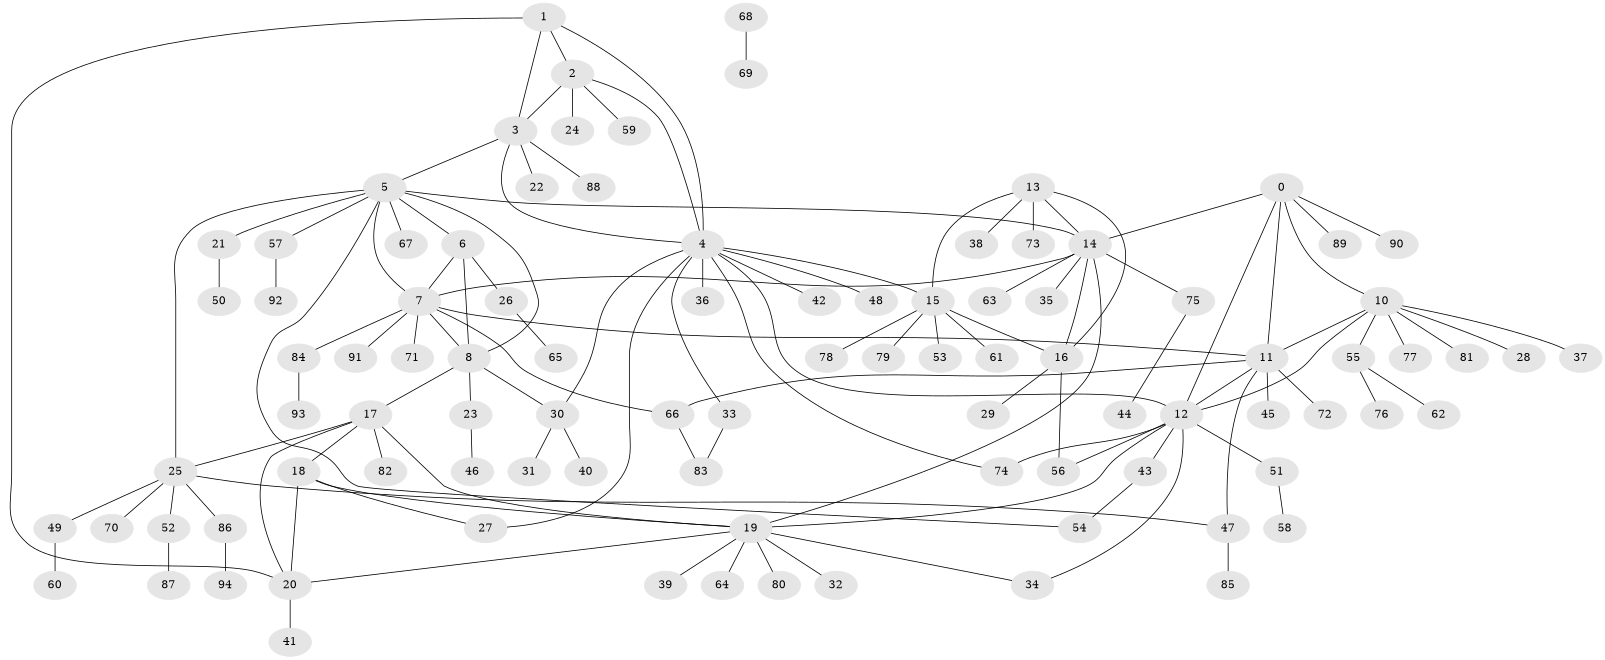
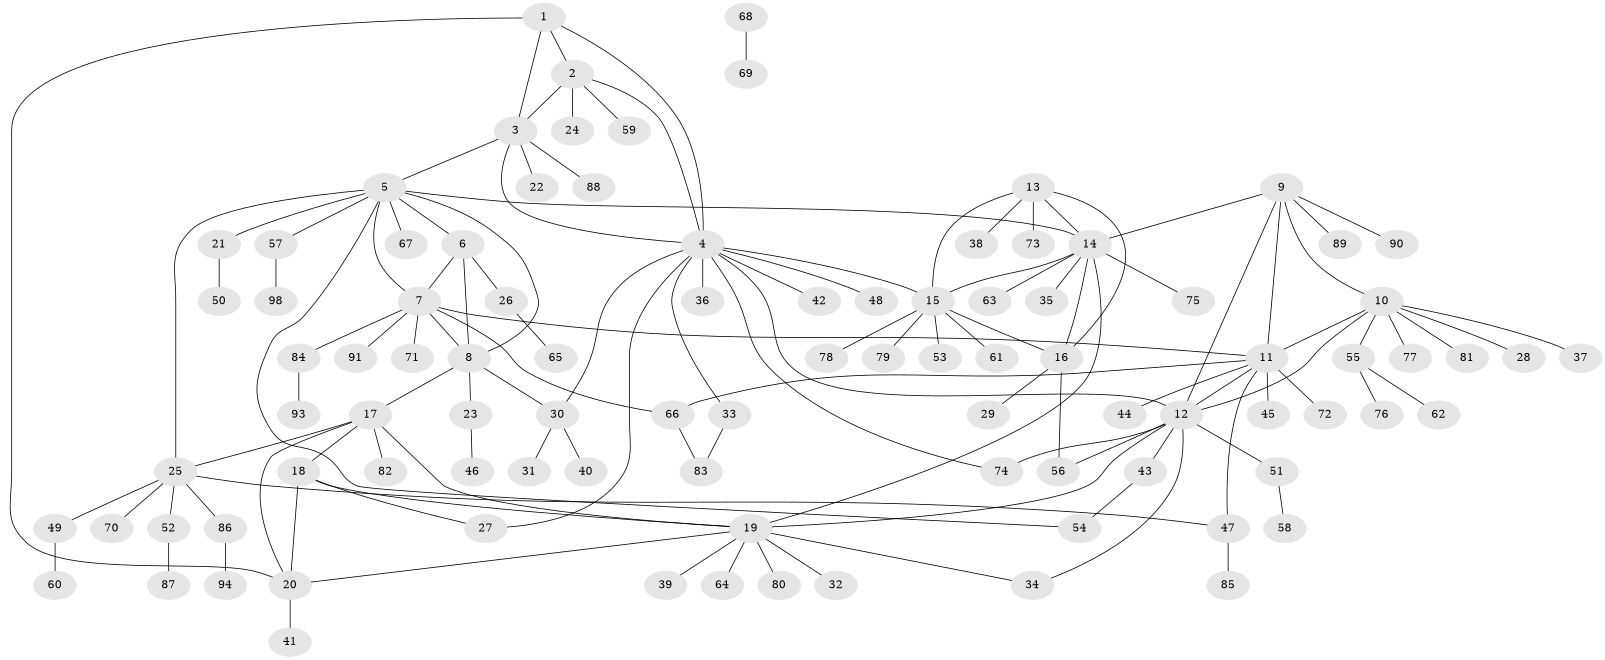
  graph {
    node [color=gray90 style=filled]
    1
    2
    3
    4
    20
    24
    59
    5
    22
    88
    12
    15
    27
    30
    33
    36
    42
    48
    74
    41
    6
    7
    8
    14
    21
    25
    54
    57
    67
    19
    34
    43
    51
    56
    16
    53
    61
    78
    79
    31
    40
    83
    26
    11
    66
    71
    84
    91
    17
    23
    35
    63
    75
    50
    47
    49
    52
    70
    86
-   92
+   92 [label=98]
    65
    44
    45
    72
    93
    18
    82
    46
-   9 [label=0]
+   9
    10
    89
    90
    28
    37
    55
    77
    81
    62
    76
    85
    32
    39
    64
    80
    58
    68
    69
    13
    38
    73
    29
    60
    87
    94
    1 -- 2
    1 -- 3
    1 -- 4
    1 -- 20
    2 -- 3
    2 -- 4
    2 -- 24
    2 -- 59
    3 -- 4
    3 -- 5
    3 -- 22
    3 -- 88
    4 -- 12
    4 -- 15
    4 -- 27
    4 -- 30
    4 -- 33
    4 -- 36
    4 -- 42
    4 -- 48
    4 -- 74
    20 -- 41
    5 -- 6
    5 -- 7
    5 -- 8
    5 -- 14
    5 -- 21
    5 -- 25
    5 -- 54
    5 -- 57
    5 -- 67
    12 -- 74
    12 -- 19
    12 -- 34
    12 -- 43
    12 -- 51
    12 -- 56
    15 -- 16
    15 -- 53
    15 -- 61
    15 -- 78
    15 -- 79
    30 -- 31
    30 -- 40
    33 -- 83
    6 -- 7
    6 -- 8
    6 -- 26
    7 -- 8
    7 -- 11
    7 -- 66
    7 -- 71
    7 -- 84
    7 -- 91
    8 -- 30
    8 -- 17
    8 -- 23
-   14 -- 7
+   14 -- 15
    14 -- 19
    14 -- 16
    14 -- 35
    14 -- 63
    14 -- 75
    21 -- 50
    25 -- 47
    25 -- 49
    25 -- 52
    25 -- 70
    25 -- 86
    57 -- 92
    19 -- 20
    19 -- 34
    19 -- 32
    19 -- 39
    19 -- 64
    19 -- 80
    43 -- 54
    51 -- 58
    16 -- 56
    16 -- 29
    26 -- 65
    11 -- 12
    11 -- 66
    11 -- 47
-   75 -- 44
+   11 -- 44
    11 -- 45
    11 -- 72
    66 -- 83
    84 -- 93
    17 -- 20
    17 -- 25
    17 -- 19
    17 -- 18
    17 -- 82
    23 -- 46
    47 -- 85
    49 -- 60
    52 -- 87
    86 -- 94
    18 -- 20
    18 -- 27
    18 -- 19
    9 -- 12
    9 -- 14
    9 -- 11
    9 -- 10
    9 -- 89
    9 -- 90
    10 -- 12
    10 -- 11
    10 -- 28
    10 -- 37
    10 -- 55
    10 -- 77
    10 -- 81
    55 -- 62
    55 -- 76
    68 -- 69
    13 -- 15
    13 -- 14
    13 -- 16
    13 -- 38
    13 -- 73
  }
